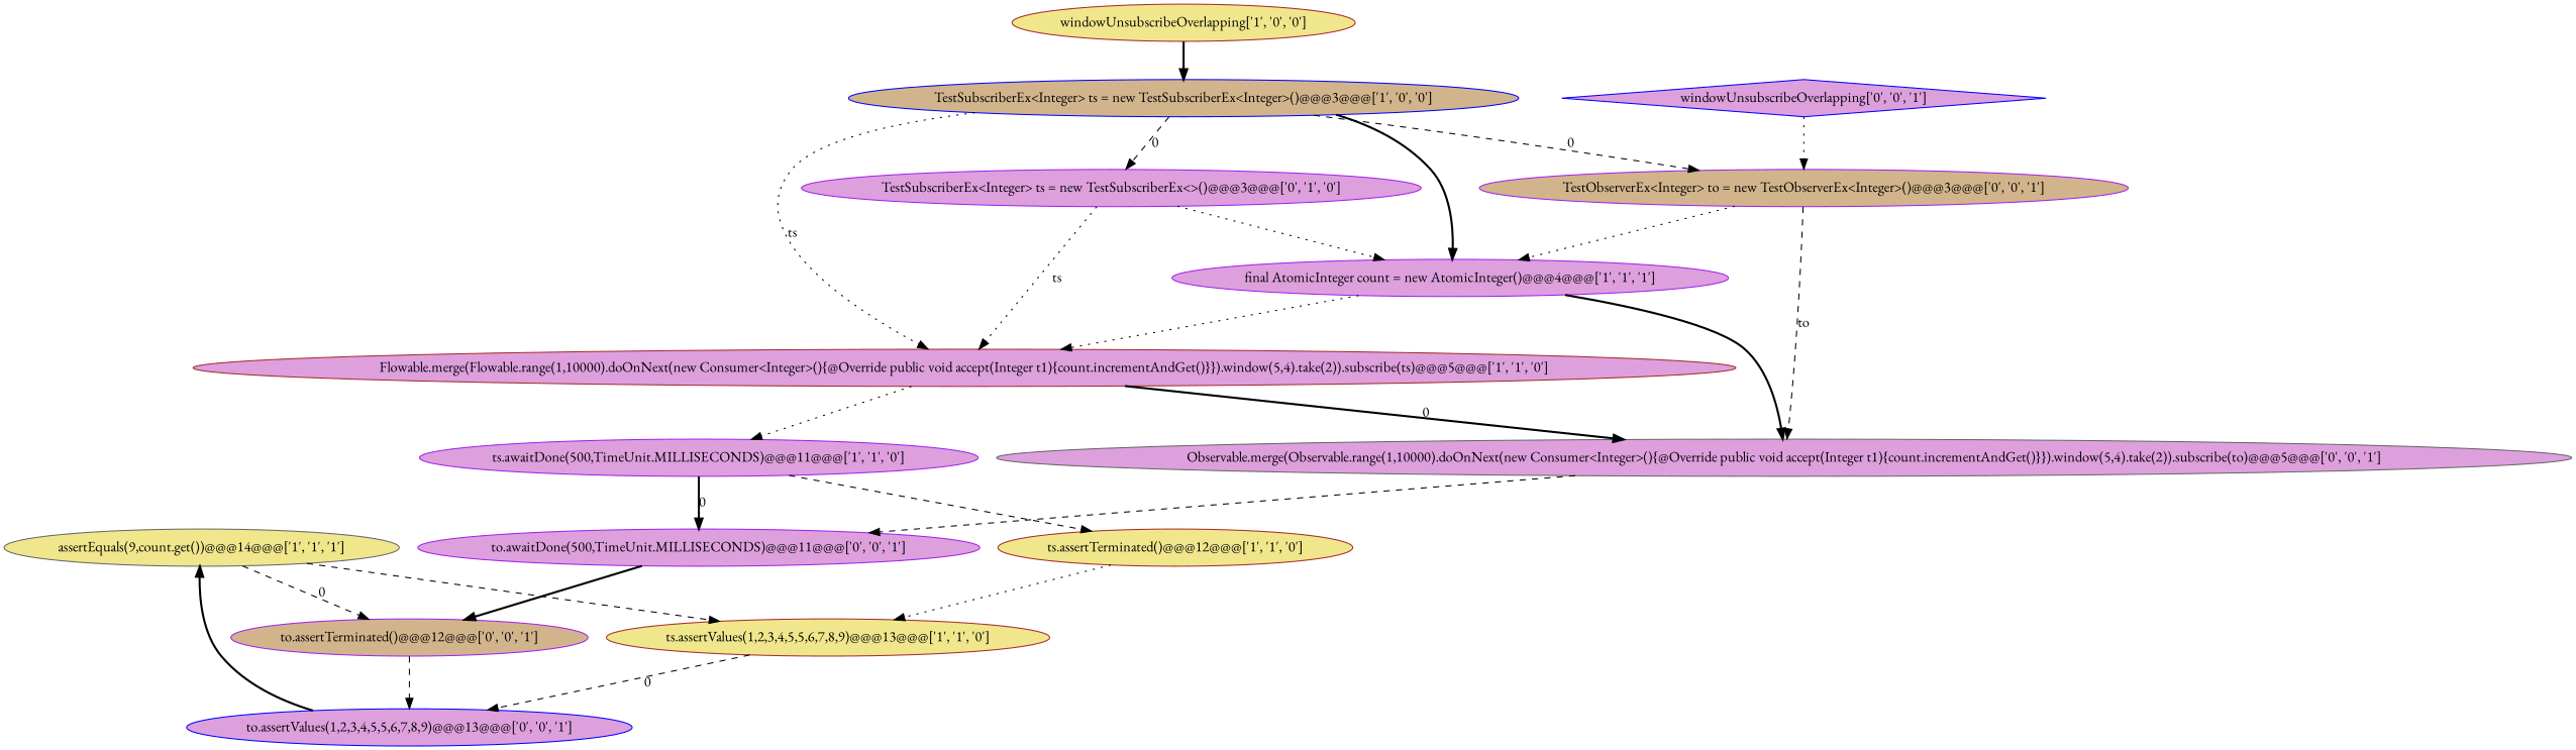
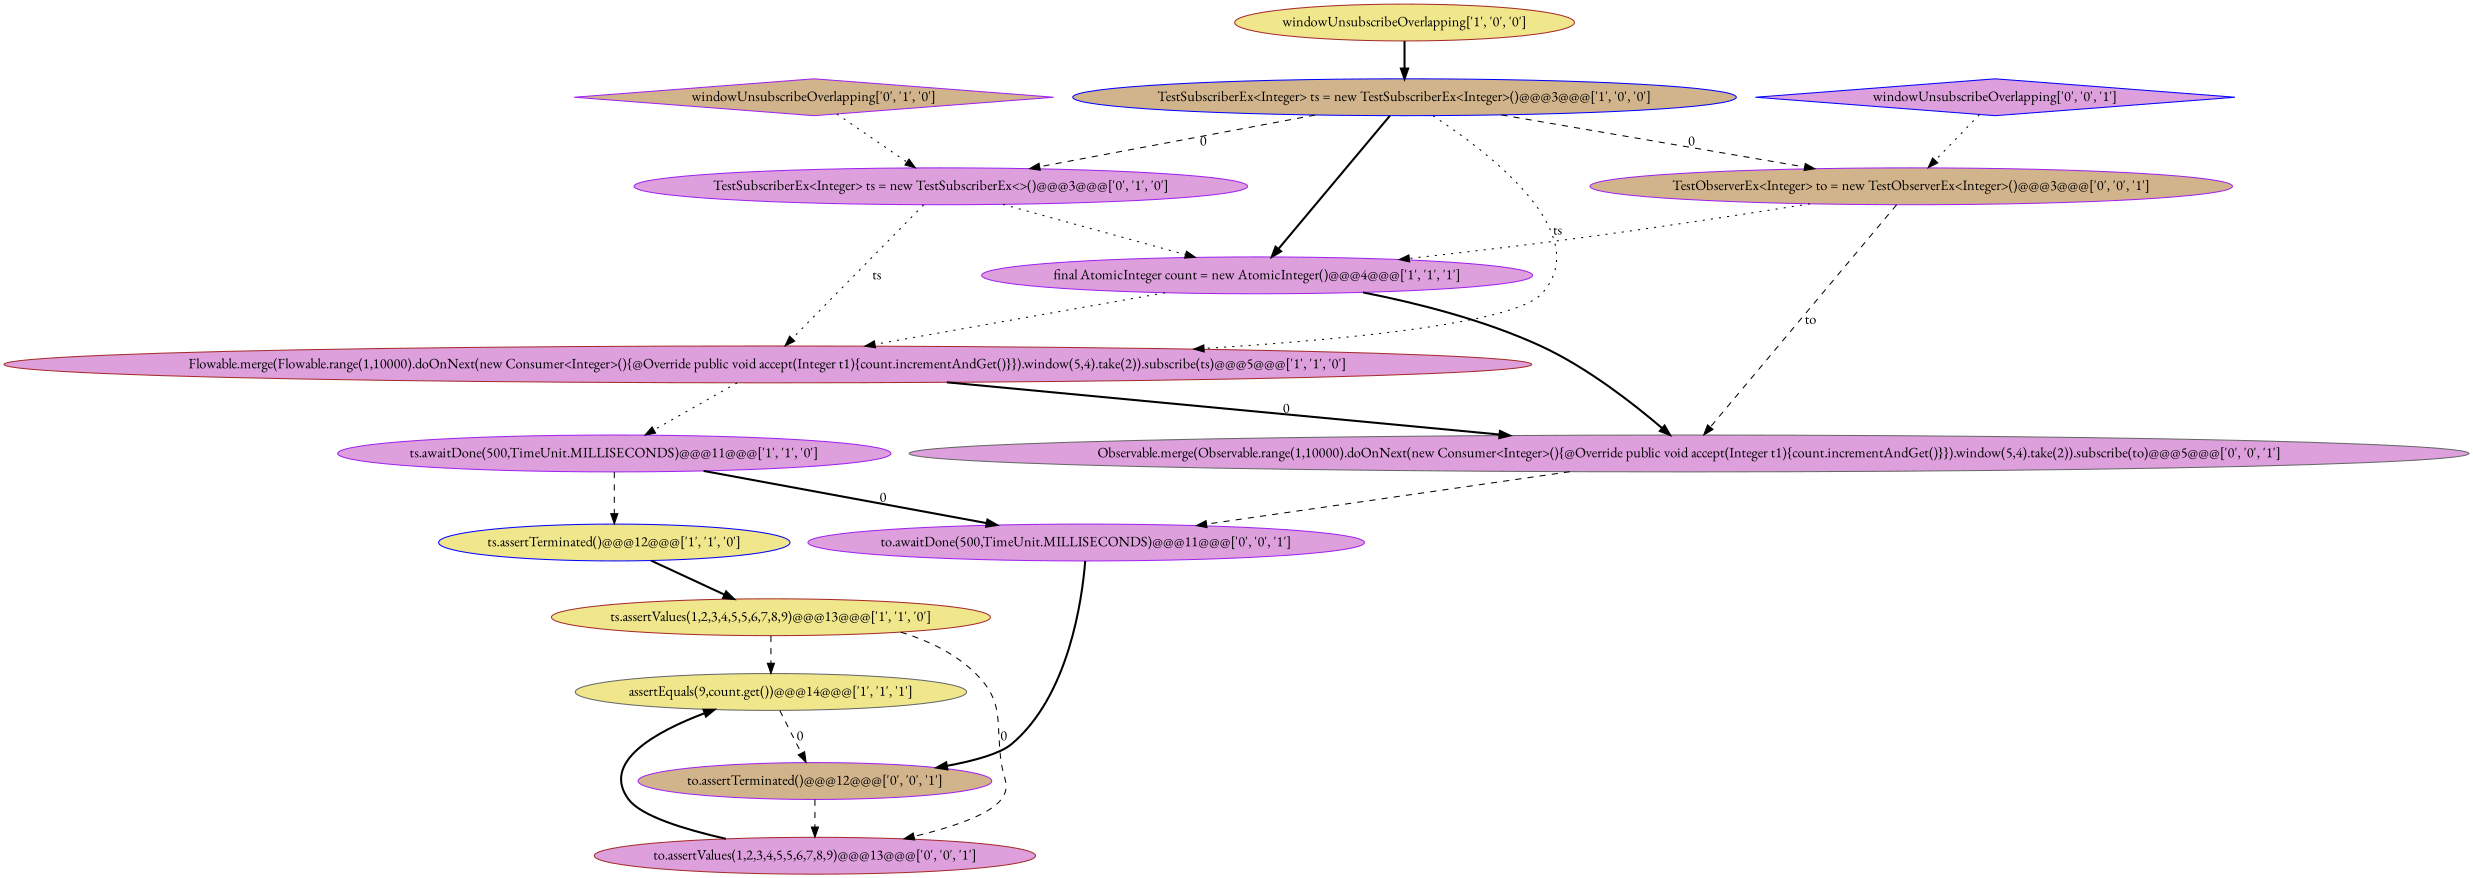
  digraph {
    fontname="EB Garamond"
    node [color=purple fillcolor=plum fontname="EB Garamond" shape=ellipse style=filled]
    edge [fontname="EB Garamond" style=dashed]
    n1 [color=gray40 fillcolor=khaki label="assertEquals(9,count.get())@@@14@@@['1', '1', '1']"]
    n2 [fillcolor=tan label="to.assertTerminated()@@@12@@@['0', '0', '1']"]
    n3 [label="TestSubscriberEx<Integer> ts = new TestSubscriberEx<>()@@@3@@@['0', '1', '0']"]
    n4 [label="final AtomicInteger count = new AtomicInteger()@@@4@@@['1', '1', '1']"]
    n5 [color=brown label="Flowable.merge(Flowable.range(1,10000).doOnNext(new Consumer<Integer>(){@Override public void accept(Integer t1){count.incrementAndGet()}}).window(5,4).take(2)).subscribe(ts)@@@5@@@['1', '1', '0']"]
    n6 [color=gray40 label="Observable.merge(Observable.range(1,10000).doOnNext(new Consumer<Integer>(){@Override public void accept(Integer t1){count.incrementAndGet()}}).window(5,4).take(2)).subscribe(to)@@@5@@@['0', '0', '1']"]
    n7 [label="ts.awaitDone(500,TimeUnit.MILLISECONDS)@@@11@@@['1', '1', '0']"]
    n8 [color=brown fillcolor=khaki label="ts.assertValues(1,2,3,4,5,5,6,7,8,9)@@@13@@@['1', '1', '0']"]
-   n9 [color=blue label="to.assertValues(1,2,3,4,5,5,6,7,8,9)@@@13@@@['0', '0', '1']"]
+   n9 [color=brown label="to.assertValues(1,2,3,4,5,5,6,7,8,9)@@@13@@@['0', '0', '1']"]
    n10 [label="to.awaitDone(500,TimeUnit.MILLISECONDS)@@@11@@@['0', '0', '1']"]
-   n11 [color=brown fillcolor=khaki label="ts.assertTerminated()@@@12@@@['1', '1', '0']"]
+   n11 [color=blue fillcolor=khaki label="ts.assertTerminated()@@@12@@@['1', '1', '0']"]
+   n12 [fillcolor=tan label="windowUnsubscribeOverlapping['0', '1', '0']" shape=diamond]
    n13 [fillcolor=tan label="TestObserverEx<Integer> to = new TestObserverEx<Integer>()@@@3@@@['0', '0', '1']"]
    n14 [color=blue fillcolor=tan label="TestSubscriberEx<Integer> ts = new TestSubscriberEx<Integer>()@@@3@@@['1', '0', '0']"]
    n15 [color=brown fillcolor=khaki label="windowUnsubscribeOverlapping['1', '0', '0']"]
    n16 [color=blue label="windowUnsubscribeOverlapping['0', '0', '1']" shape=diamond]
    n1 -> n2 [label=0]
    n2 -> n9
    n3 -> n4 [style=dotted]
    n3 -> n5 [label=ts style=dotted]
    n4 -> n5 [style=dotted]
    n4 -> n6 [style=bold]
    n5 -> n6 [label=0 style=bold]
    n5 -> n7 [style=dotted]
    n6 -> n10
    n7 -> n10 [label=0 style=bold]
    n7 -> n11
-   n1 -> n8
+   n8 -> n1
    n8 -> n9 [label=0]
    n9 -> n1 [style=bold]
    n10 -> n2 [style=bold]
-   n11 -> n8 [style=dotted]
+   n11 -> n8 [style=bold]
+   n12 -> n3 [style=dotted]
    n13 -> n4 [style=dotted]
    n13 -> n6 [label=to]
    n14 -> n3 [label=0]
    n14 -> n4 [style=bold]
    n14 -> n5 [label=ts style=dotted]
    n14 -> n13 [label=0]
    n15 -> n14 [style=bold]
    n16 -> n13 [style=dotted]
  }
